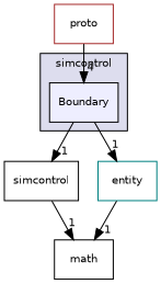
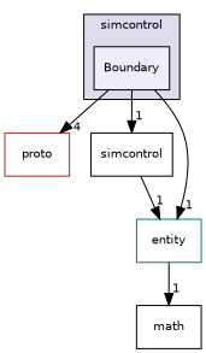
  digraph {
    compound=true
    node [color=black fontname=Helvetica fontsize=10 shape=box]
    edge [headlabel=1 labeldistance=1.5 labelfontname=Helvetica labelfontsize=10]
    n1 [fillcolor="#eeeeff" label=Boundary pencolor=black style=filled]
    n2 [color=brown label=proto]
    n3 [label=simcontrol]
    n4 [color=teal label=entity]
    n5 [label=math]
    subgraph cluster_1 {
      bgcolor="#ddddee"
      fontname=Helvetica
      fontsize=10
      label=simcontrol
      pencolor=black
      n1
    }
-   n2 -> n1 [headlabel=4]
+   n1 -> n2 [headlabel=4]
    n1 -> n3
    n1 -> n4
-   n3 -> n5
+   n3 -> n4
    n4 -> n5
  }
